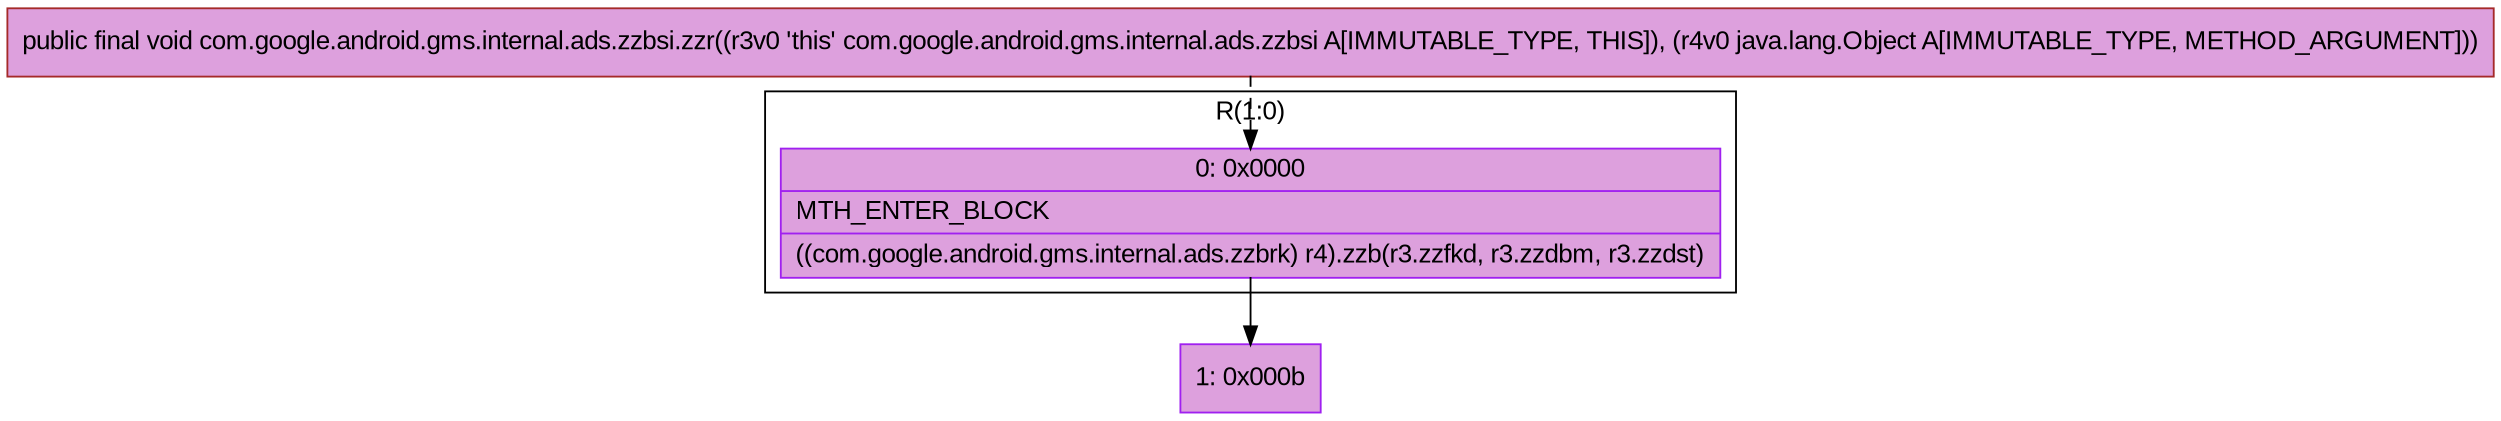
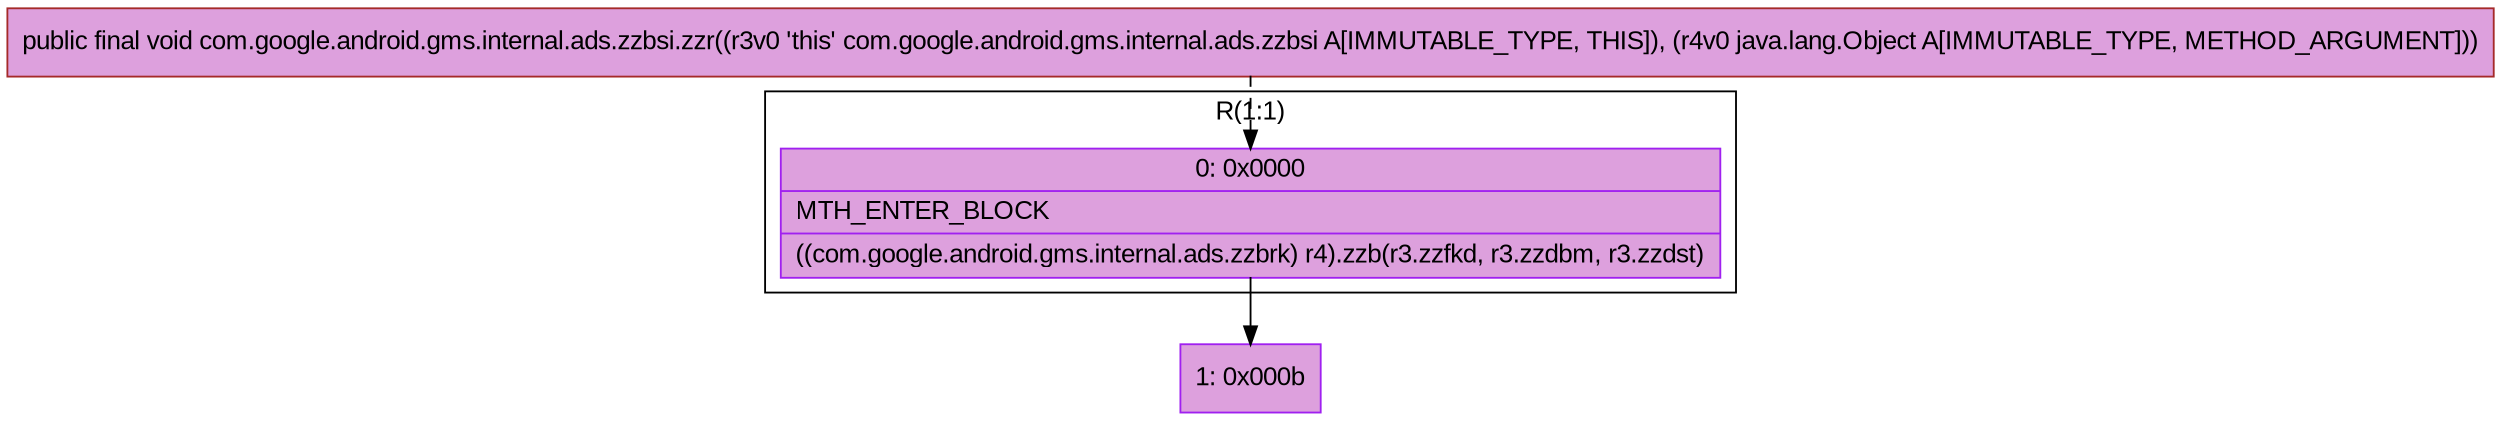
  digraph {
    fontname="Liberation Sans"
    node [color=purple shape=record style=filled fillcolor=plum fontname="Liberation Sans"]
    edge [fontname="Liberation Sans"]
    n1 [label="{0\:\ 0x0000|MTH_ENTER_BLOCK\l|((com.google.android.gms.internal.ads.zzbrk) r4).zzb(r3.zzfkd, r3.zzdbm, r3.zzdst)\l}"]
    n2 [label="{1\:\ 0x000b}"]
    n3 [label="{public final void com.google.android.gms.internal.ads.zzbsi.zzr((r3v0 'this' com.google.android.gms.internal.ads.zzbsi A[IMMUTABLE_TYPE, THIS]), (r4v0 java.lang.Object A[IMMUTABLE_TYPE, METHOD_ARGUMENT])) }" color=brown]
    subgraph cluster_1 {
-     label="R(1:0)"
+     label="R(1:1)"
      n1
    }
    n1 -> n2 [style=solid]
    n3 -> n1 [style=dashed]
  }
